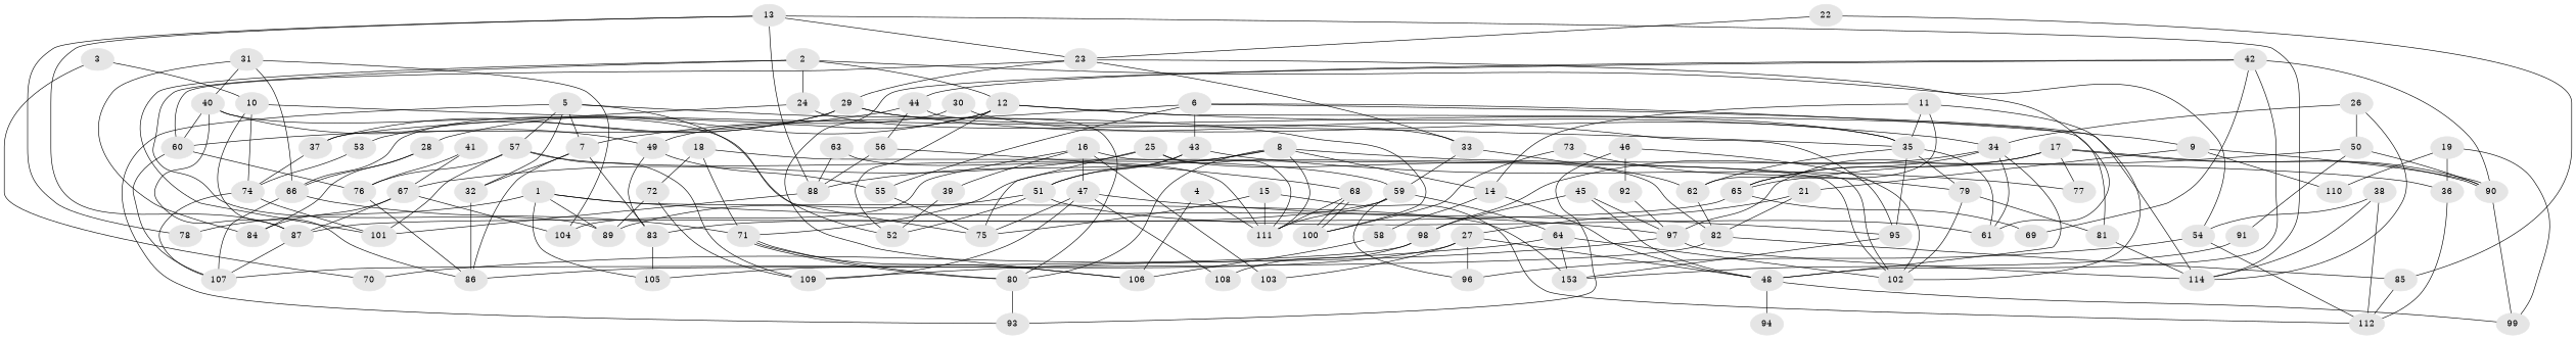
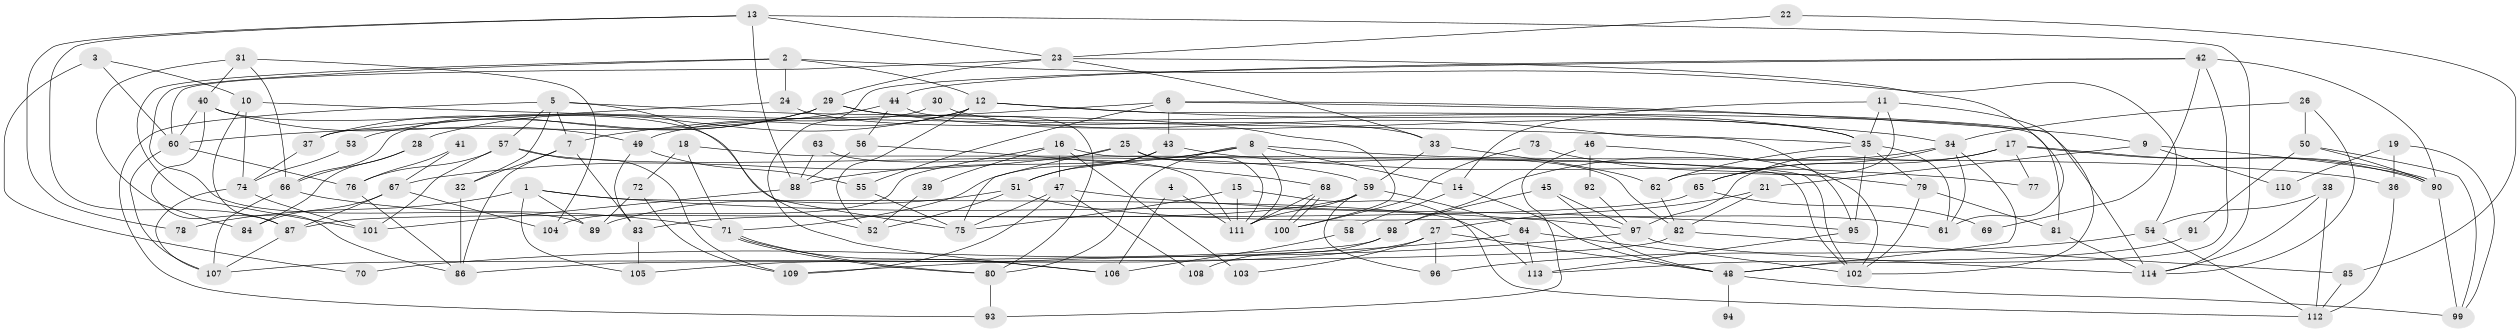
  graph {
    node [color=gray90 style=filled]
    1
    78
    89
    97
    105
-   113 [label=153]
+   113
    114
    109
    2
    12
    24
    54
    101
    52
    28
    34
    49
    81
    33
    37
    112
    96
    3
    10
    60
    70
    86
    35
    74
    76
    107
    4
    106
    111
    5
    7
    32
    57
    93
    100
    83
    59
    6
    9
    43
    55
    21
    90
    110
    51
    77
    71
    75
    8
    14
    36
    80
    88
    48
    58
    61
    82
    27
    99
    62
    95
    79
    11
    102
    84
    66
    65
    98
    13
    23
    87
    29
    94
    15
    16
    39
    47
    103
    104
    108
    17
    69
    18
    72
    19
    31
    40
    45
    85
    22
    53
    25
    67
    26
    50
    91
    30
    64
    38
    41
    42
    44
    56
    68
    46
    92
    63
    73
    1 -- 78
    1 -- 89
    1 -- 97
    1 -- 105
    1 -- 113
    97 -- 114
    97 -- 109
    2 -- 89
    2 -- 12
    2 -- 24
    2 -- 54
    2 -- 101
    12 -- 52
    12 -- 28
    12 -- 34
    12 -- 49
    12 -- 81
    24 -- 33
    24 -- 37
    54 -- 112
    54 -- 96
    28 -- 84
    28 -- 66
    34 -- 48
    34 -- 61
    34 -- 65
    34 -- 98
    49 -- 83
    49 -- 55
    81 -- 114
    33 -- 59
    33 -- 62
    37 -- 74
    3 -- 10
+   3 -- 60
    3 -- 70
    10 -- 86
    10 -- 35
    10 -- 74
    60 -- 76
    60 -- 107
    35 -- 61
    35 -- 62
    35 -- 95
    35 -- 79
    74 -- 101
    74 -- 107
    76 -- 86
    4 -- 106
    4 -- 111
    5 -- 52
    5 -- 7
    5 -- 32
    5 -- 57
    5 -- 93
    5 -- 100
    7 -- 86
    7 -- 32
    7 -- 83
    32 -- 86
    57 -- 109
    57 -- 101
    57 -- 76
    57 -- 59
    83 -- 105
    59 -- 96
    59 -- 111
    59 -- 83
    59 -- 64
    6 -- 114
    6 -- 7
    6 -- 9
    6 -- 43
    6 -- 55
    9 -- 21
    9 -- 90
    9 -- 110
    43 -- 51
    43 -- 77
    43 -- 71
    55 -- 75
    21 -- 82
    21 -- 27
    90 -- 99
    51 -- 89
    51 -- 52
    51 -- 61
    71 -- 106
    71 -- 80
    71 -- 80
    8 -- 111
    8 -- 51
    8 -- 14
    8 -- 36
    8 -- 80
    8 -- 88
    14 -- 48
    14 -- 58
    36 -- 112
    80 -- 93
    88 -- 101
    48 -- 99
    48 -- 94
    58 -- 106
    82 -- 86
    82 -- 85
    27 -- 105
    27 -- 96
    27 -- 48
    27 -- 103
    62 -- 82
    95 -- 113
    79 -- 81
    79 -- 102
    11 -- 35
    11 -- 14
    11 -- 62
    11 -- 102
    66 -- 107
    66 -- 71
    65 -- 87
    65 -- 69
    98 -- 107
    98 -- 108
    13 -- 78
    13 -- 114
    13 -- 88
    13 -- 23
    13 -- 87
    23 -- 33
    23 -- 60
    23 -- 61
    23 -- 29
    87 -- 107
    29 -- 37
    29 -- 35
    29 -- 95
    29 -- 53
    15 -- 112
    15 -- 111
    15 -- 75
    16 -- 102
    16 -- 39
    16 -- 47
    16 -- 103
    16 -- 104
    39 -- 52
    47 -- 109
    47 -- 75
    47 -- 95
    47 -- 108
    17 -- 97
    17 -- 90
    17 -- 90
    17 -- 77
    17 -- 65
    18 -- 71
    18 -- 102
    18 -- 72
    72 -- 89
    72 -- 109
    19 -- 110
    19 -- 36
    19 -- 99
    31 -- 84
    31 -- 66
    31 -- 104
    31 -- 40
    40 -- 49
    40 -- 60
    40 -- 75
    40 -- 87
    45 -- 97
    45 -- 48
    45 -- 98
    85 -- 112
    22 -- 23
    22 -- 85
    53 -- 74
    25 -- 111
    25 -- 75
    25 -- 82
    25 -- 67
    67 -- 84
    67 -- 87
    67 -- 104
    26 -- 114
    26 -- 34
    26 -- 50
    50 -- 90
-   50 -- 65
+   50 -- 99
    50 -- 91
    91 -- 113
    30 -- 35
    30 -- 66
    64 -- 113
    64 -- 70
    64 -- 102
    38 -- 114
    38 -- 54
    38 -- 112
    41 -- 76
    41 -- 67
    42 -- 106
    42 -- 90
    42 -- 48
    42 -- 69
    42 -- 44
    44 -- 60
    44 -- 80
    44 -- 56
    56 -- 88
    56 -- 68
    68 -- 111
    68 -- 100
    68 -- 100
    46 -- 93
    46 -- 102
    46 -- 92
    92 -- 97
    63 -- 111
    63 -- 88
    73 -- 100
    73 -- 79
  }
